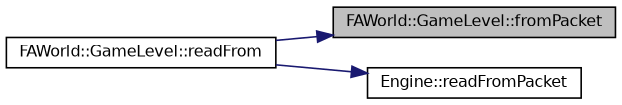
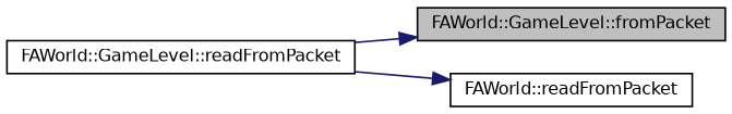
  digraph {
    rankdir=LR
    node [color=black fillcolor=white fontname=Helvetica fontsize=10 shape=record style=filled]
    edge [color=midnightblue fontname=Helvetica fontsize=10 labelfontname=Helvetica labelfontsize=10 style=solid]
    n1 [fillcolor=grey75 fontcolor=black height=0.2 label="FAWorld::GameLevel::fromPacket" width=0.4]
-   n2 [height=0.2 label="FAWorld::GameLevel::readFrom" width=0.4]
-   n3 [height=0.2 label="Engine::readFromPacket" width=0.4]
+   n2 [height=0.2 label="FAWorld::GameLevel::readFromPacket" width=0.4]
+   n3 [height=0.2 label="FAWorld::readFromPacket" width=0.4]
    n2 -> n1
    n2 -> n3
  }
